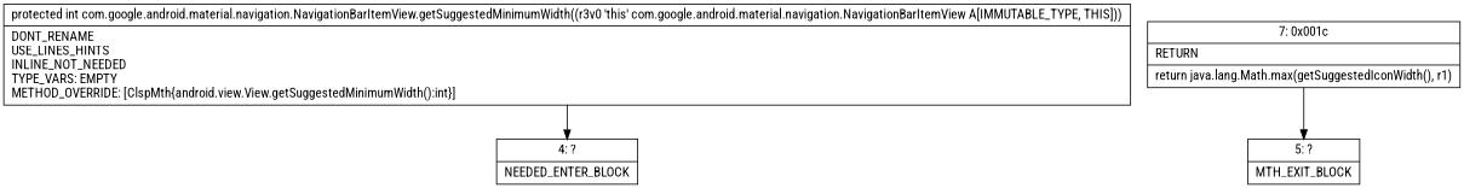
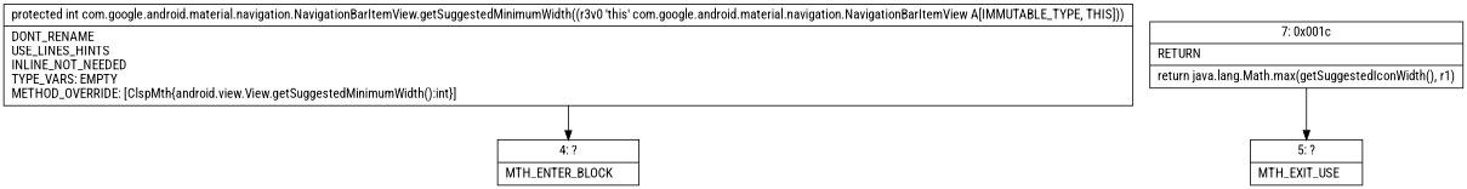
  digraph {
    fontname="Roboto Condensed"
    node [fontname="Roboto Condensed" shape=record]
    edge [fontname="Roboto Condensed"]
-   n1 [label="{4\:\ ?|NEEDED_ENTER_BLOCK\l}"]
+   n1 [label="{4\:\ ?|MTH_ENTER_BLOCK\l}"]
    n2 [label="{7\:\ 0x001c|RETURN\l|return java.lang.Math.max(getSuggestedIconWidth(), r1)\l}"]
-   n3 [label="{5\:\ ?|MTH_EXIT_BLOCK\l}"]
+   n3 [label="{5\:\ ?|MTH_EXIT_USE\l}"]
    n4 [label="{protected int com.google.android.material.navigation.NavigationBarItemView.getSuggestedMinimumWidth((r3v0 'this' com.google.android.material.navigation.NavigationBarItemView A[IMMUTABLE_TYPE, THIS]))  | DONT_RENAME\lUSE_LINES_HINTS\lINLINE_NOT_NEEDED\lTYPE_VARS: EMPTY\lMETHOD_OVERRIDE: [ClspMth\{android.view.View.getSuggestedMinimumWidth():int\}]\l}"]
    n2 -> n3
    n4 -> n1
  }
